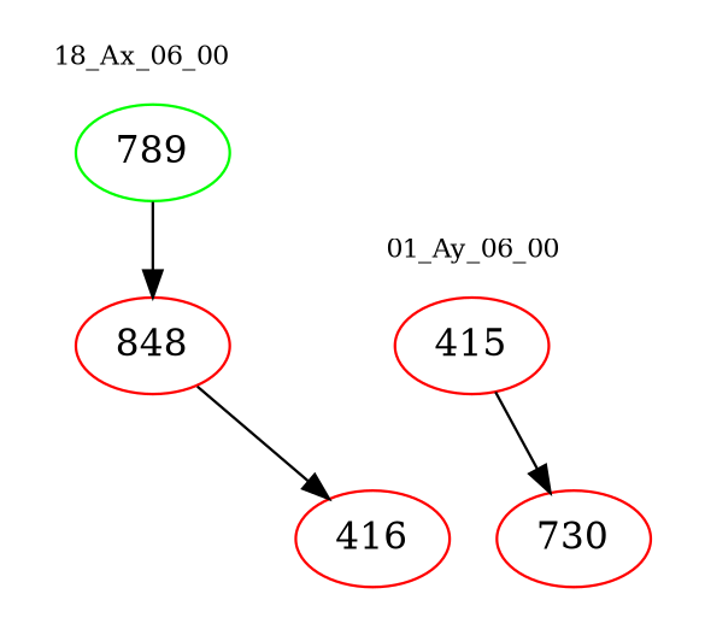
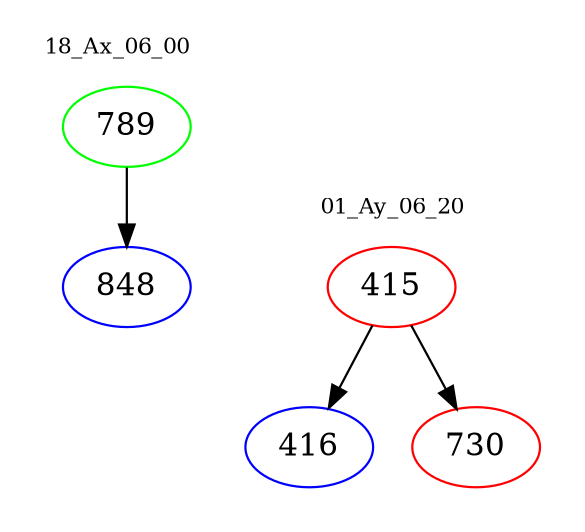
  digraph {
    node [color=blue]
    edge [color=black]
    n1 [color=green label=789]
-   n2 [color=red label=848]
+   n2 [label=848]
    n3 [color=red label=415]
-   n4 [color=red label=416]
+   n4 [label=416]
    n5 [color=red label=730]
    subgraph cluster_1 {
      color=white
      fontsize=10
      label="18_Ax_06_00"
      n1
      n2
    }
    subgraph cluster_2 {
      color=white
      fontsize=10
-     label="01_Ay_06_00"
+     label="01_Ay_06_20"
      n3
      n4
      n5
    }
    n1 -> n2
-   n2 -> n4
+   n3 -> n4
    n3 -> n5
  }
